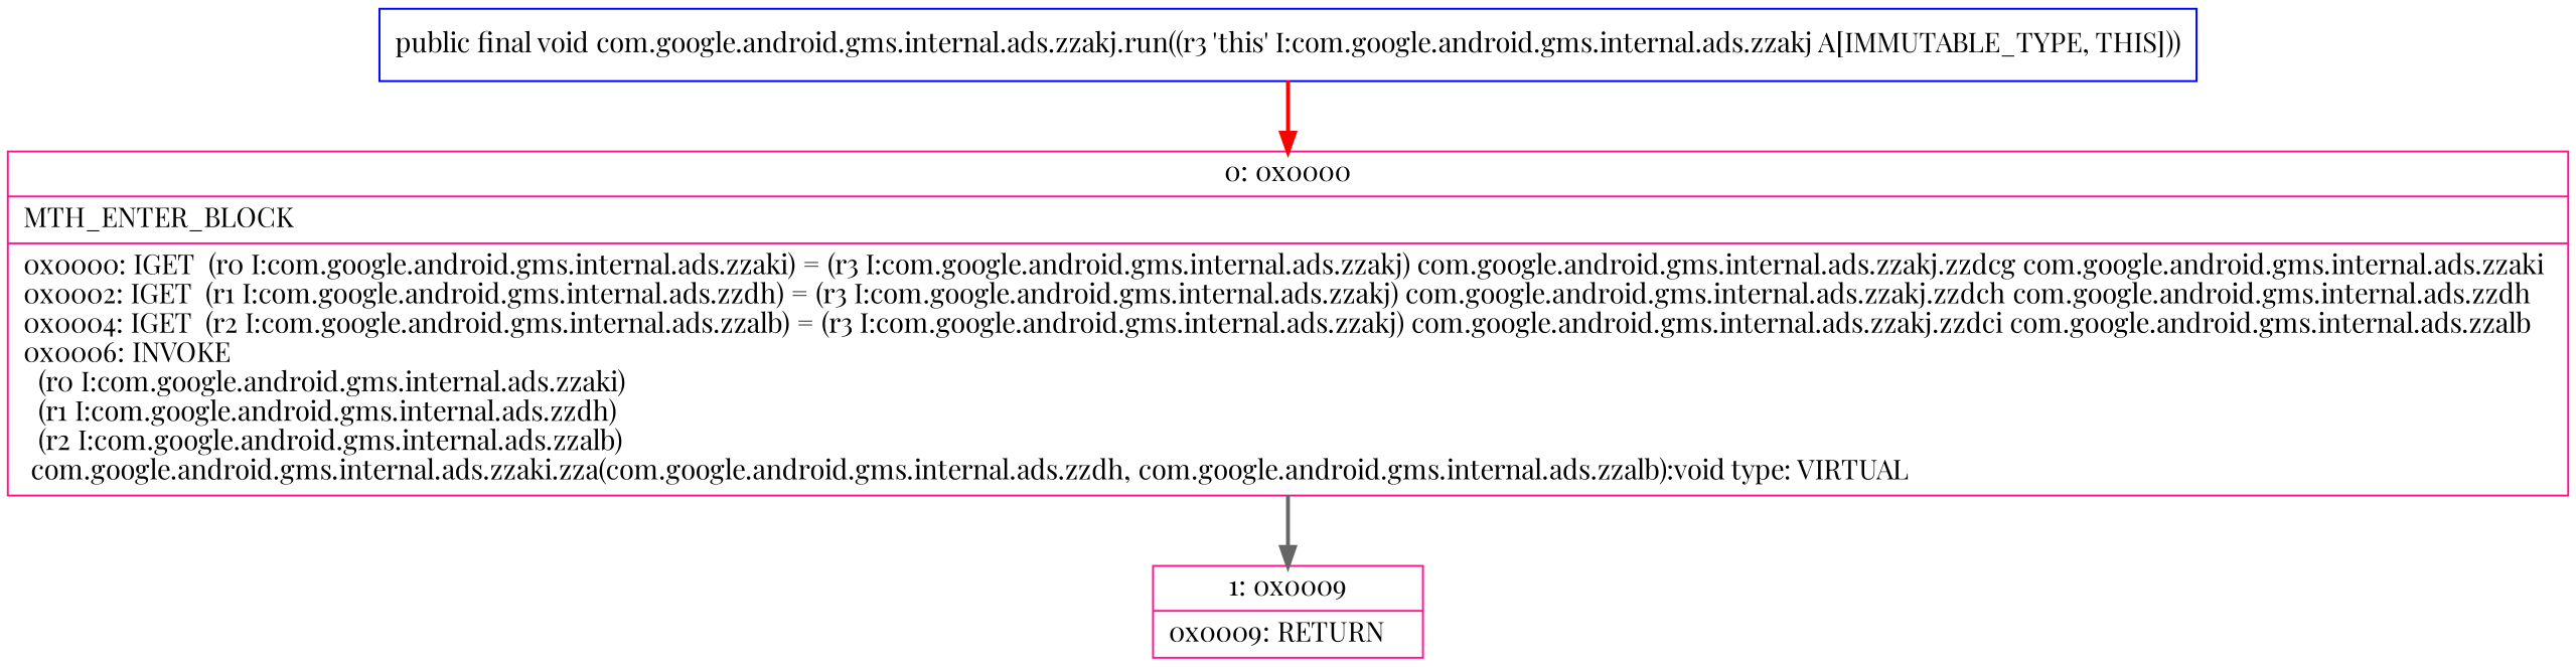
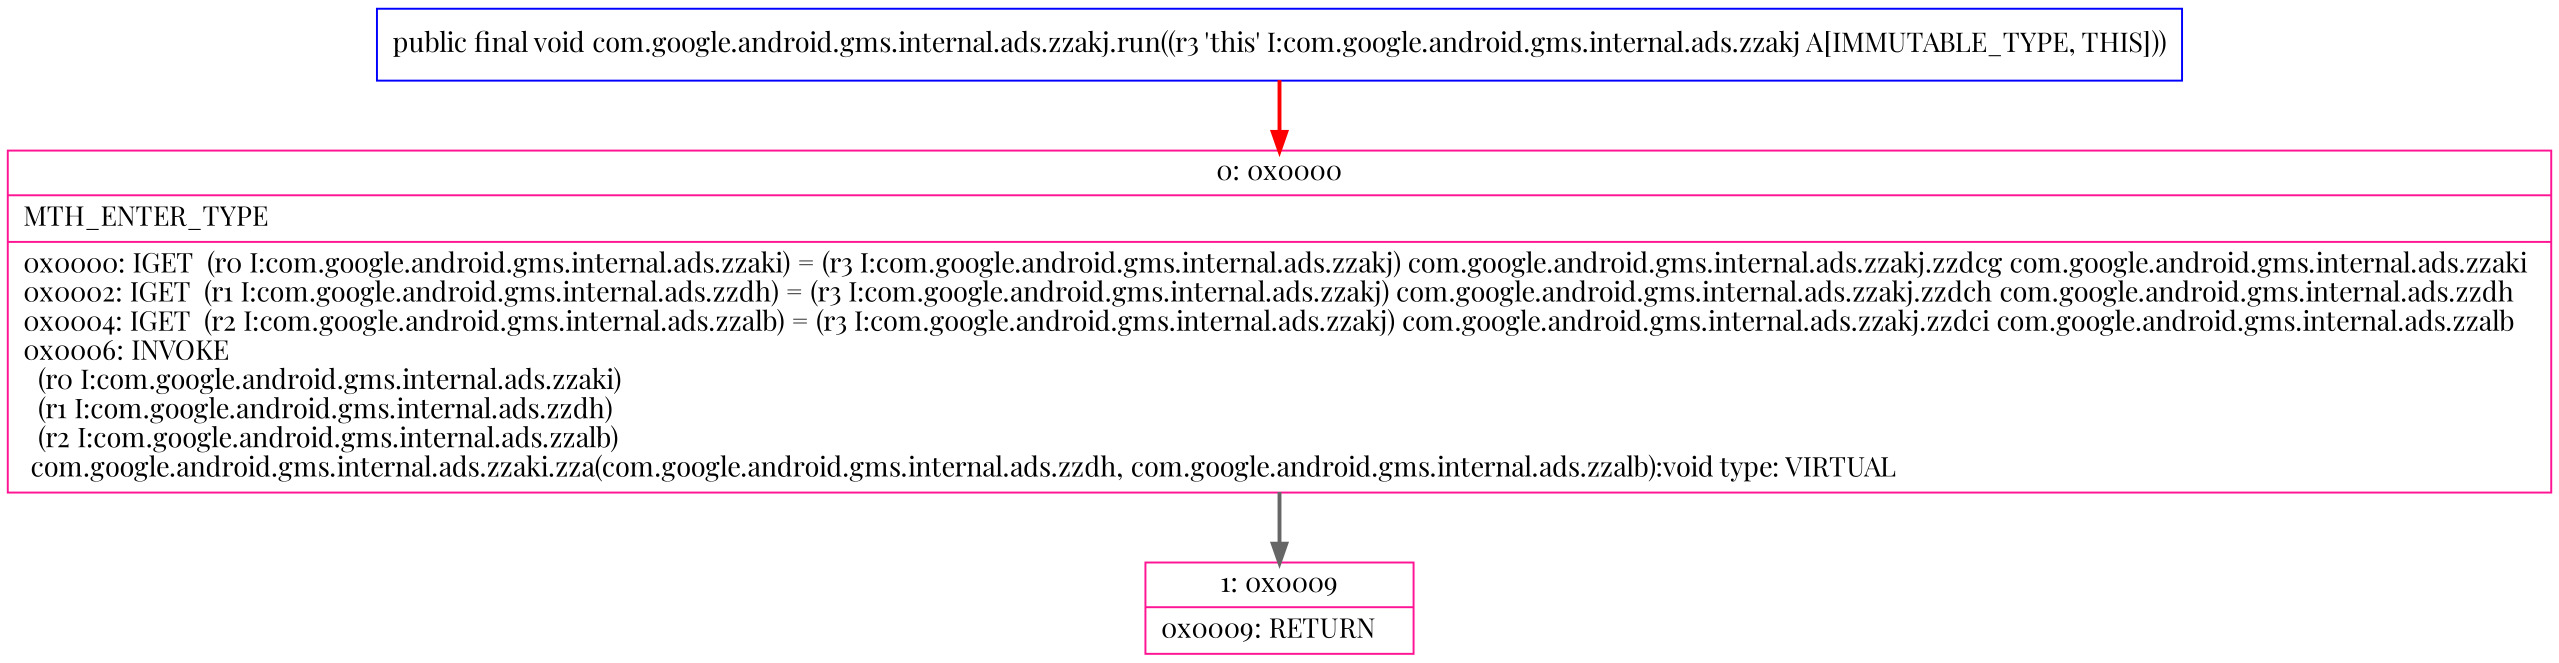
  digraph {
    fontname="Playfair Display"
    node [shape=record color=deeppink fontname="Playfair Display"]
    edge [style=bold fontname="Playfair Display"]
-   n1 [label="{0\:\ 0x0000|MTH_ENTER_BLOCK\l|0x0000: IGET  (r0 I:com.google.android.gms.internal.ads.zzaki) = (r3 I:com.google.android.gms.internal.ads.zzakj) com.google.android.gms.internal.ads.zzakj.zzdcg com.google.android.gms.internal.ads.zzaki \l0x0002: IGET  (r1 I:com.google.android.gms.internal.ads.zzdh) = (r3 I:com.google.android.gms.internal.ads.zzakj) com.google.android.gms.internal.ads.zzakj.zzdch com.google.android.gms.internal.ads.zzdh \l0x0004: IGET  (r2 I:com.google.android.gms.internal.ads.zzalb) = (r3 I:com.google.android.gms.internal.ads.zzakj) com.google.android.gms.internal.ads.zzakj.zzdci com.google.android.gms.internal.ads.zzalb \l0x0006: INVOKE  \l  (r0 I:com.google.android.gms.internal.ads.zzaki)\l  (r1 I:com.google.android.gms.internal.ads.zzdh)\l  (r2 I:com.google.android.gms.internal.ads.zzalb)\l com.google.android.gms.internal.ads.zzaki.zza(com.google.android.gms.internal.ads.zzdh, com.google.android.gms.internal.ads.zzalb):void type: VIRTUAL \l}"]
+   n1 [label="{0\:\ 0x0000|MTH_ENTER_TYPE\l|0x0000: IGET  (r0 I:com.google.android.gms.internal.ads.zzaki) = (r3 I:com.google.android.gms.internal.ads.zzakj) com.google.android.gms.internal.ads.zzakj.zzdcg com.google.android.gms.internal.ads.zzaki \l0x0002: IGET  (r1 I:com.google.android.gms.internal.ads.zzdh) = (r3 I:com.google.android.gms.internal.ads.zzakj) com.google.android.gms.internal.ads.zzakj.zzdch com.google.android.gms.internal.ads.zzdh \l0x0004: IGET  (r2 I:com.google.android.gms.internal.ads.zzalb) = (r3 I:com.google.android.gms.internal.ads.zzakj) com.google.android.gms.internal.ads.zzakj.zzdci com.google.android.gms.internal.ads.zzalb \l0x0006: INVOKE  \l  (r0 I:com.google.android.gms.internal.ads.zzaki)\l  (r1 I:com.google.android.gms.internal.ads.zzdh)\l  (r2 I:com.google.android.gms.internal.ads.zzalb)\l com.google.android.gms.internal.ads.zzaki.zza(com.google.android.gms.internal.ads.zzdh, com.google.android.gms.internal.ads.zzalb):void type: VIRTUAL \l}"]
    n2 [label="{1\:\ 0x0009|0x0009: RETURN   \l}"]
    n3 [label="{public final void com.google.android.gms.internal.ads.zzakj.run((r3 'this' I:com.google.android.gms.internal.ads.zzakj A[IMMUTABLE_TYPE, THIS])) }" color=blue]
    n1 -> n2 [color=gray40]
    n3 -> n1 [color=red]
  }
